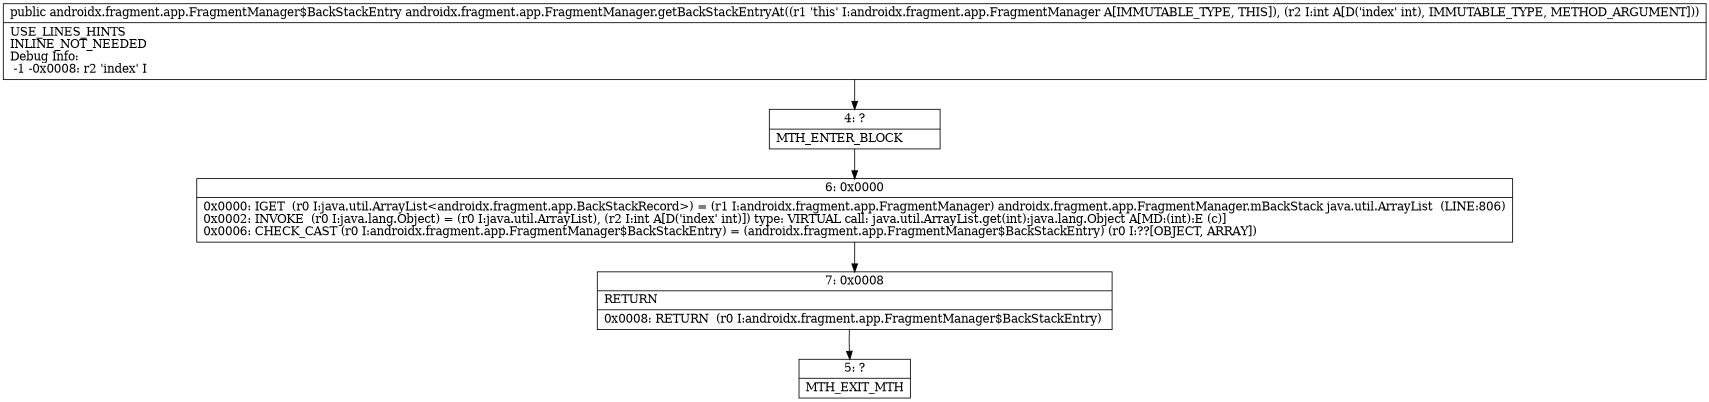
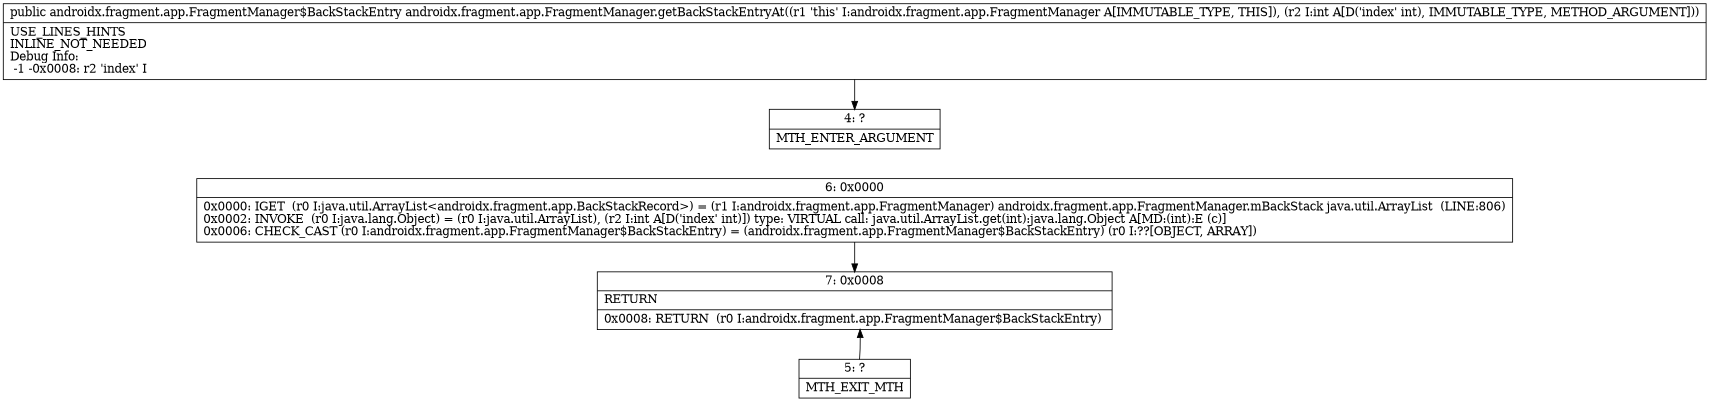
  digraph {
    node [shape=record]
-   n1 [label="{4\:\ ?|MTH_ENTER_BLOCK\l}"]
+   n1 [label="{4\:\ ?|MTH_ENTER_ARGUMENT\l}"]
    n2 [label="{6\:\ 0x0000|0x0000: IGET  (r0 I:java.util.ArrayList\<androidx.fragment.app.BackStackRecord\>) = (r1 I:androidx.fragment.app.FragmentManager) androidx.fragment.app.FragmentManager.mBackStack java.util.ArrayList  (LINE:806)\l0x0002: INVOKE  (r0 I:java.lang.Object) = (r0 I:java.util.ArrayList), (r2 I:int A[D('index' int)]) type: VIRTUAL call: java.util.ArrayList.get(int):java.lang.Object A[MD:(int):E (c)]\l0x0006: CHECK_CAST (r0 I:androidx.fragment.app.FragmentManager$BackStackEntry) = (androidx.fragment.app.FragmentManager$BackStackEntry) (r0 I:??[OBJECT, ARRAY]) \l}"]
    n3 [label="{7\:\ 0x0008|RETURN\l|0x0008: RETURN  (r0 I:androidx.fragment.app.FragmentManager$BackStackEntry) \l}"]
    n4 [label="{5\:\ ?|MTH_EXIT_MTH\l}"]
    n5 [label="{public androidx.fragment.app.FragmentManager$BackStackEntry androidx.fragment.app.FragmentManager.getBackStackEntryAt((r1 'this' I:androidx.fragment.app.FragmentManager A[IMMUTABLE_TYPE, THIS]), (r2 I:int A[D('index' int), IMMUTABLE_TYPE, METHOD_ARGUMENT]))  | USE_LINES_HINTS\lINLINE_NOT_NEEDED\lDebug Info:\l  \-1 \-0x0008: r2 'index' I\l}"]
-   n1 -> n2
    n2 -> n3
-   n3 -> n4
+   n4 -> n3
    n5 -> n1
  }
